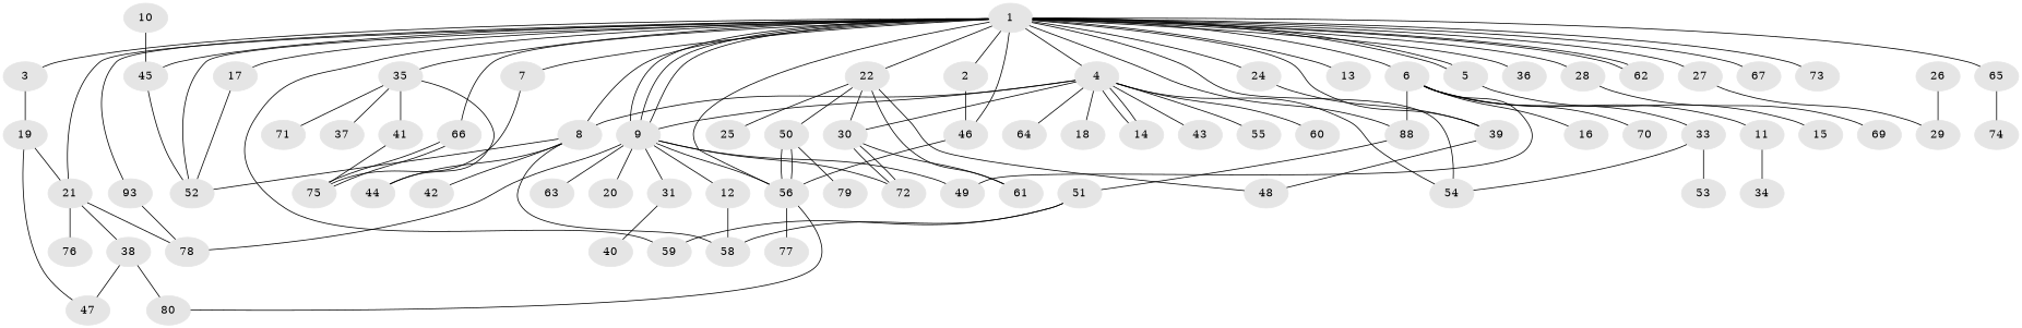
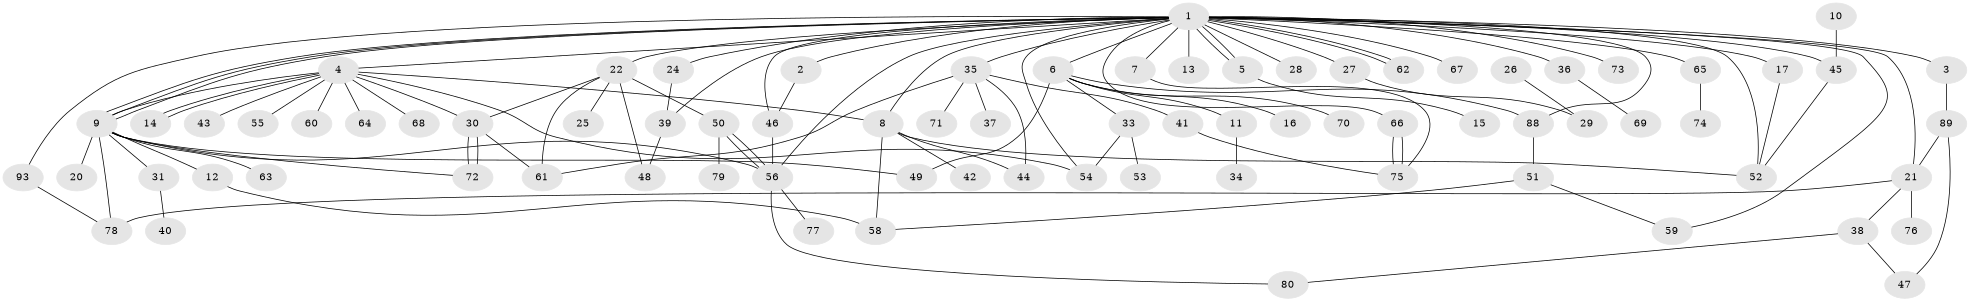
  graph {
    node [color=gray90 style=filled]
    1
    2
    3
    4
    5
    6
    7
    8
    9
    13
    17
    n12 [label=88]
    21
    22
    n15 [label=93]
    24
    27
    28
    35
    36
    39
    45
    46
    52
    54
    56
    59
    62
    65
    66
    67
    73
-   19
+   19 [label=89]
    14
    30
    43
    55
    60
    64
-   68 [label=18]
+   68
    15
    11
    16
    33
    49
    70
    75
    58
    42
    44
    12
    20
    31
    63
    72
    78
    51
    38
    76
    25
    48
    50
    61
    26
    29
    69
    37
    41
    71
    80
    77
    74
    47
    34
    53
    10
    40
    79
    1 -- 2
    1 -- 3
    1 -- 4
    1 -- 5
    1 -- 5
    1 -- 6
    1 -- 7
    1 -- 8
    1 -- 9
    1 -- 9
    1 -- 9
    1 -- 13
    1 -- 17
    1 -- n12
    1 -- 21
    1 -- 22
    1 -- n15
    1 -- 24
    1 -- 27
    1 -- 28
    1 -- 35
    1 -- 36
    1 -- 39
    1 -- 45
    1 -- 46
    1 -- 52
    1 -- 54
    1 -- 56
    1 -- 59
    1 -- 62
    1 -- 62
    1 -- 65
    1 -- 66
    1 -- 67
    1 -- 73
    2 -- 46
    3 -- 19
    4 -- 8
    4 -- 9
    4 -- 54
    4 -- 14
    4 -- 14
    4 -- 30
    4 -- 43
    4 -- 55
    4 -- 60
    4 -- 64
    4 -- 68
    5 -- 15
    6 -- n12
    6 -- 11
    6 -- 16
    6 -- 33
    6 -- 49
    6 -- 70
    7 -- 75
    8 -- 52
    8 -- 58
    8 -- 42
    8 -- 44
    9 -- 56
    9 -- 49
    9 -- 12
    9 -- 20
    9 -- 31
    9 -- 63
    9 -- 72
    9 -- 78
    17 -- 52
    n12 -- 51
    21 -- 78
    21 -- 38
    21 -- 76
    22 -- 30
    22 -- 25
    22 -- 48
    22 -- 50
    22 -- 61
    n15 -- 78
    24 -- 39
    27 -- 29
-   28 -- 69
+   36 -- 69
    35 -- 44
+   35 -- 61
    35 -- 37
    35 -- 41
    35 -- 71
    39 -- 48
    45 -- 52
    46 -- 56
    56 -- 80
    56 -- 77
    65 -- 74
    66 -- 75
    66 -- 75
    19 -- 21
    19 -- 47
    30 -- 72
    30 -- 72
    30 -- 61
    11 -- 34
    33 -- 54
    33 -- 53
    12 -- 58
    31 -- 40
    51 -- 59
    51 -- 58
    38 -- 80
    38 -- 47
    50 -- 56
    50 -- 56
    50 -- 79
    26 -- 29
    41 -- 75
    10 -- 45
  }
